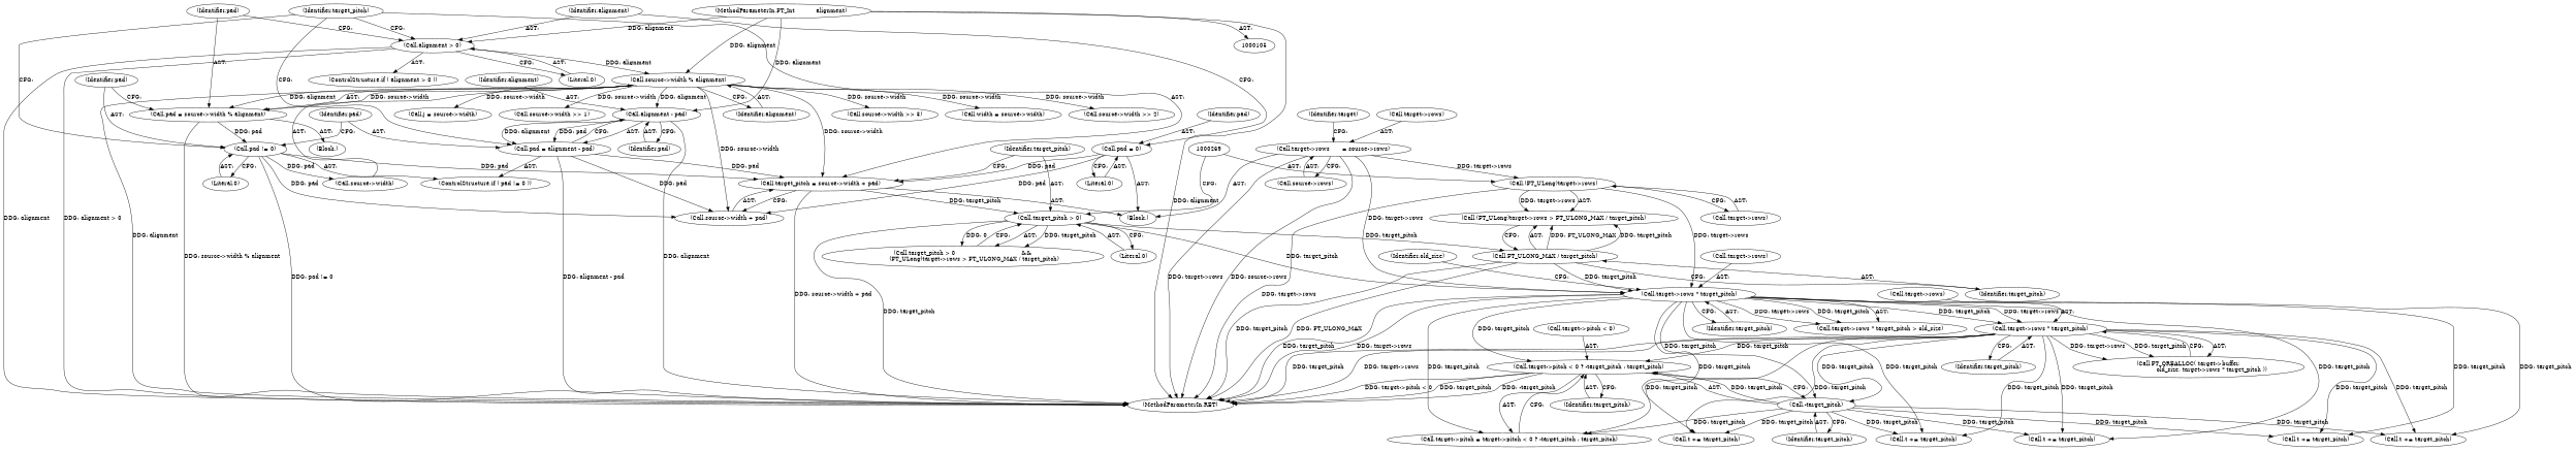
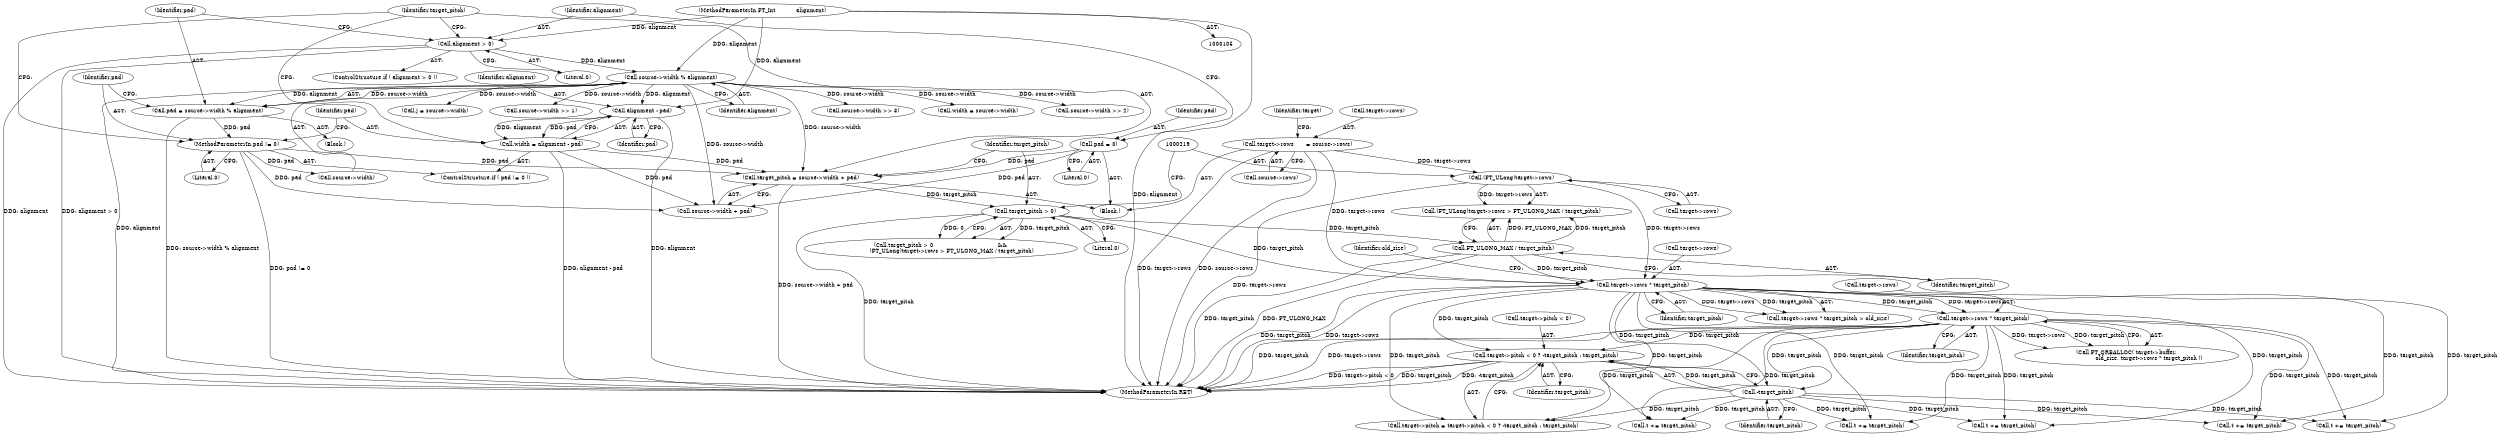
  digraph {
    n1 [label="(Call,target->pitch < 0 ? -target_pitch : target_pitch)"]
    n2 [label="(Call,-target_pitch)"]
    n3 [label="(Identifier,target_pitch)"]
    n4 [label="(MethodParameterIn,RET)"]
    n5 [label="(Call,target->pitch = target->pitch < 0 ? -target_pitch : target_pitch)"]
    n6 [label="(Call,t += target_pitch)"]
    n7 [label="(Identifier,target_pitch)"]
    n8 [label="(Call,t += target_pitch)"]
    n9 [label="(Call,t += target_pitch)"]
    n10 [label="(Call,t += target_pitch)"]
    n11 [label="(Call,t += target_pitch)"]
    n12 [label="(Call,target->rows * target_pitch)"]
    n13 [label="(Call,target->rows * target_pitch)"]
    n14 [label="(Identifier,target_pitch)"]
    n15 [label="(Call,target->rows * target_pitch > old_size)"]
    n16 [label="(Call,FT_QREALLOC( target->buffer,\n                          old_size, target->rows * target_pitch ))"]
    n17 [label="(Identifier,target_pitch)"]
    n18 [label="(Call,target->rows       = source->rows)"]
    n19 [label="(Call,(FT_ULong)target->rows)"]
    n20 [label="(Block,)"]
    n21 [label="(Call,source->rows)"]
    n22 [label="(Call,target->rows)"]
    n23 [label="(Call,(FT_ULong)target->rows > FT_ULONG_MAX / target_pitch)"]
    n24 [label="(Call,FT_ULONG_MAX / target_pitch)"]
    n25 [label="(Identifier,target_pitch)"]
    n26 [label="(Call,target_pitch > 0)"]
    n27 [label="(Literal,0)"]
    n28 [label="(Call,target_pitch > 0                                     &&\n             (FT_ULong)target->rows > FT_ULONG_MAX / target_pitch)"]
    n29 [label="(Call,target_pitch = source->width + pad)"]
    n30 [label="(Call,source->width + pad)"]
    n31 [label="(Call,source->width % alignment)"]
    n32 [label="(Call,alignment - pad)"]
    n33 [label="(Call,pad = source->width % alignment)"]
    n34 [label="(Call,source->width >> 1)"]
    n35 [label="(Identifier,alignment)"]
    n36 [label="(Call,source->width >> 3)"]
    n37 [label="(Call,width = source->width)"]
    n38 [label="(Call,source->width >> 2)"]
    n39 [label="(Call,j = source->width)"]
-   n40 [label="(Call,pad = alignment - pad)"]
+   n40 [label="(Call,width = alignment - pad)"]
    n41 [label="(Identifier,pad)"]
-   n42 [label="(Call,pad != 0)"]
+   n42 [label="(MethodParameterIn,pad != 0)"]
    n43 [label="(Block,)"]
    n44 [label="(Call,alignment > 0)"]
    n45 [label="(Literal,0)"]
    n46 [label="(ControlStructure,if ( alignment > 0 ))"]
    n47 [label="(MethodParameterIn,FT_Int            alignment)"]
    1000105
    n49 [label="(Call,pad = 0)"]
    n50 [label="(Literal,0)"]
    n51 [label="(ControlStructure,if ( pad != 0 ))"]
    n52 [label="(Literal,0)"]
    n53 [label="(Call,source->width)"]
    n54 [label="(Call,target->rows)"]
    n55 [label="(Identifier,pad)"]
    n56 [label="(Identifier,pad)"]
    n57 [label="(Identifier,target)"]
    n58 [label="(Identifier,pad)"]
    n59 [label="(Identifier,alignment)"]
    n60 [label="(Call,target->rows)"]
    n61 [label="(Identifier,target_pitch)"]
    n62 [label="(Identifier,old_size)"]
    n63 [label="(Identifier,alignment)"]
    n64 [label="(Call,target->rows)"]
    n65 [label="(Identifier,target_pitch)"]
    n66 [label="(Call,target->pitch < 0)"]
    n67 [label="(Identifier,pad)"]
-   1000219 [label=1000269]
+   1000219
    n1 -> n2 [label="CFG: "]
    n1 -> n3 [label="CFG: "]
    n1 -> n4 [label="DDG: -target_pitch"]
    n1 -> n4 [label="DDG: target->pitch < 0"]
    n1 -> n4 [label="DDG: target_pitch"]
    n1 -> n5 [label="AST: "]
    n2 -> n1 [label="AST: "]
    n2 -> n1 [label="DDG: target_pitch"]
    n2 -> n5 [label="DDG: target_pitch"]
    n2 -> n6 [label="DDG: target_pitch"]
    n2 -> n7 [label="CFG: "]
    n2 -> n8 [label="DDG: target_pitch"]
    n2 -> n9 [label="DDG: target_pitch"]
    n2 -> n10 [label="DDG: target_pitch"]
    n2 -> n11 [label="DDG: target_pitch"]
    n3 -> n1 [label="AST: "]
    n5 -> n1 [label="CFG: "]
    n7 -> n2 [label="AST: "]
    n12 -> n1 [label="DDG: target_pitch"]
    n12 -> n2 [label="DDG: target_pitch"]
    n12 -> n4 [label="DDG: target_pitch"]
    n12 -> n4 [label="DDG: target->rows"]
    n12 -> n5 [label="DDG: target_pitch"]
    n12 -> n6 [label="DDG: target_pitch"]
    n12 -> n8 [label="DDG: target_pitch"]
    n12 -> n9 [label="DDG: target_pitch"]
    n12 -> n10 [label="DDG: target_pitch"]
    n12 -> n11 [label="DDG: target_pitch"]
    n12 -> n13 [label="DDG: target->rows"]
    n12 -> n13 [label="DDG: target_pitch"]
    n12 -> n14 [label="CFG: "]
    n12 -> n15 [label="AST: "]
    n12 -> n15 [label="DDG: target->rows"]
    n12 -> n15 [label="DDG: target_pitch"]
    n13 -> n1 [label="DDG: target_pitch"]
    n13 -> n2 [label="DDG: target_pitch"]
    n13 -> n4 [label="DDG: target->rows"]
    n13 -> n4 [label="DDG: target_pitch"]
    n13 -> n5 [label="DDG: target_pitch"]
    n13 -> n6 [label="DDG: target_pitch"]
    n13 -> n8 [label="DDG: target_pitch"]
    n13 -> n9 [label="DDG: target_pitch"]
    n13 -> n10 [label="DDG: target_pitch"]
    n13 -> n11 [label="DDG: target_pitch"]
    n13 -> n16 [label="AST: "]
    n13 -> n16 [label="DDG: target->rows"]
    n13 -> n16 [label="DDG: target_pitch"]
    n13 -> n17 [label="CFG: "]
    n14 -> n12 [label="AST: "]
    n16 -> n13 [label="CFG: "]
    n17 -> n13 [label="AST: "]
    n18 -> n4 [label="DDG: target->rows"]
    n18 -> n4 [label="DDG: source->rows"]
    n18 -> n12 [label="DDG: target->rows"]
    n18 -> n19 [label="DDG: target->rows"]
    n18 -> n20 [label="AST: "]
    n18 -> n21 [label="CFG: "]
    n19 -> n4 [label="DDG: target->rows"]
    n19 -> n12 [label="DDG: target->rows"]
    n19 -> n22 [label="CFG: "]
    n19 -> n23 [label="AST: "]
    n19 -> n23 [label="DDG: target->rows"]
    n21 -> n18 [label="AST: "]
    n22 -> n19 [label="AST: "]
    n23 -> n24 [label="CFG: "]
    n24 -> n4 [label="DDG: target_pitch"]
    n24 -> n4 [label="DDG: FT_ULONG_MAX"]
    n24 -> n12 [label="DDG: target_pitch"]
    n24 -> n23 [label="AST: "]
    n24 -> n23 [label="DDG: FT_ULONG_MAX"]
    n24 -> n23 [label="DDG: target_pitch"]
    n24 -> n25 [label="CFG: "]
    n25 -> n24 [label="AST: "]
    n26 -> n4 [label="DDG: target_pitch"]
    n26 -> n12 [label="DDG: target_pitch"]
    n26 -> n24 [label="DDG: target_pitch"]
    n26 -> n27 [label="CFG: "]
    n26 -> n28 [label="AST: "]
    n26 -> n28 [label="DDG: target_pitch"]
    n26 -> n28 [label="DDG: 0"]
    n27 -> n26 [label="AST: "]
    n28 -> n26 [label="CFG: "]
    n29 -> n4 [label="DDG: source->width + pad"]
    n29 -> n20 [label="AST: "]
    n29 -> n26 [label="DDG: target_pitch"]
    n29 -> n30 [label="CFG: "]
    n30 -> n29 [label="AST: "]
    n31 -> n4 [label="DDG: alignment"]
    n31 -> n29 [label="DDG: source->width"]
    n31 -> n30 [label="DDG: source->width"]
    n31 -> n32 [label="DDG: alignment"]
    n31 -> n33 [label="AST: "]
    n31 -> n33 [label="DDG: source->width"]
    n31 -> n33 [label="DDG: alignment"]
    n31 -> n34 [label="DDG: source->width"]
    n31 -> n35 [label="CFG: "]
    n31 -> n36 [label="DDG: source->width"]
    n31 -> n37 [label="DDG: source->width"]
    n31 -> n38 [label="DDG: source->width"]
    n31 -> n39 [label="DDG: source->width"]
    n32 -> n4 [label="DDG: alignment"]
    n32 -> n40 [label="AST: "]
    n32 -> n40 [label="DDG: alignment"]
    n32 -> n40 [label="DDG: pad"]
    n32 -> n41 [label="CFG: "]
    n33 -> n4 [label="DDG: source->width % alignment"]
    n33 -> n42 [label="DDG: pad"]
    n33 -> n43 [label="AST: "]
    n35 -> n31 [label="AST: "]
    n40 -> n4 [label="DDG: alignment - pad"]
    n40 -> n29 [label="DDG: pad"]
    n40 -> n30 [label="DDG: pad"]
    n40 -> n32 [label="CFG: "]
    n40 -> n51 [label="AST: "]
    n41 -> n32 [label="AST: "]
    n42 -> n4 [label="DDG: pad != 0"]
    n42 -> n29 [label="DDG: pad"]
    n42 -> n30 [label="DDG: pad"]
    n42 -> n51 [label="AST: "]
    n42 -> n52 [label="CFG: "]
    n42 -> n53 [label="DDG: pad"]
    n44 -> n4 [label="DDG: alignment"]
    n44 -> n4 [label="DDG: alignment > 0"]
    n44 -> n31 [label="DDG: alignment"]
    n44 -> n45 [label="CFG: "]
    n44 -> n46 [label="AST: "]
    n45 -> n44 [label="AST: "]
    n47 -> n4 [label="DDG: alignment"]
    n47 -> n31 [label="DDG: alignment"]
    n47 -> n32 [label="DDG: alignment"]
    n47 -> n44 [label="DDG: alignment"]
    n47 -> 1000105 [label="AST: "]
    n49 -> n20 [label="AST: "]
    n49 -> n29 [label="DDG: pad"]
    n49 -> n30 [label="DDG: pad"]
    n49 -> n50 [label="CFG: "]
    n50 -> n49 [label="AST: "]
    n52 -> n42 [label="AST: "]
    n53 -> n31 [label="AST: "]
    n54 -> n18 [label="AST: "]
    n55 -> n40 [label="AST: "]
    n55 -> n42 [label="CFG: "]
    n56 -> n33 [label="AST: "]
    n56 -> n44 [label="CFG: "]
    n57 -> n18 [label="CFG: "]
    n58 -> n49 [label="AST: "]
    n59 -> n32 [label="AST: "]
    n60 -> n12 [label="AST: "]
    n61 -> n29 [label="AST: "]
    n61 -> n40 [label="CFG: "]
    n61 -> n42 [label="CFG: "]
    n61 -> n44 [label="CFG: "]
    n62 -> n12 [label="CFG: "]
    n63 -> n44 [label="AST: "]
    n63 -> n49 [label="CFG: "]
    n64 -> n13 [label="AST: "]
    n65 -> n26 [label="AST: "]
    n65 -> n29 [label="CFG: "]
    n66 -> n1 [label="AST: "]
    n67 -> n33 [label="CFG: "]
    n67 -> n42 [label="AST: "]
    1000219 -> n19 [label="AST: "]
    1000219 -> n26 [label="CFG: "]
  }
